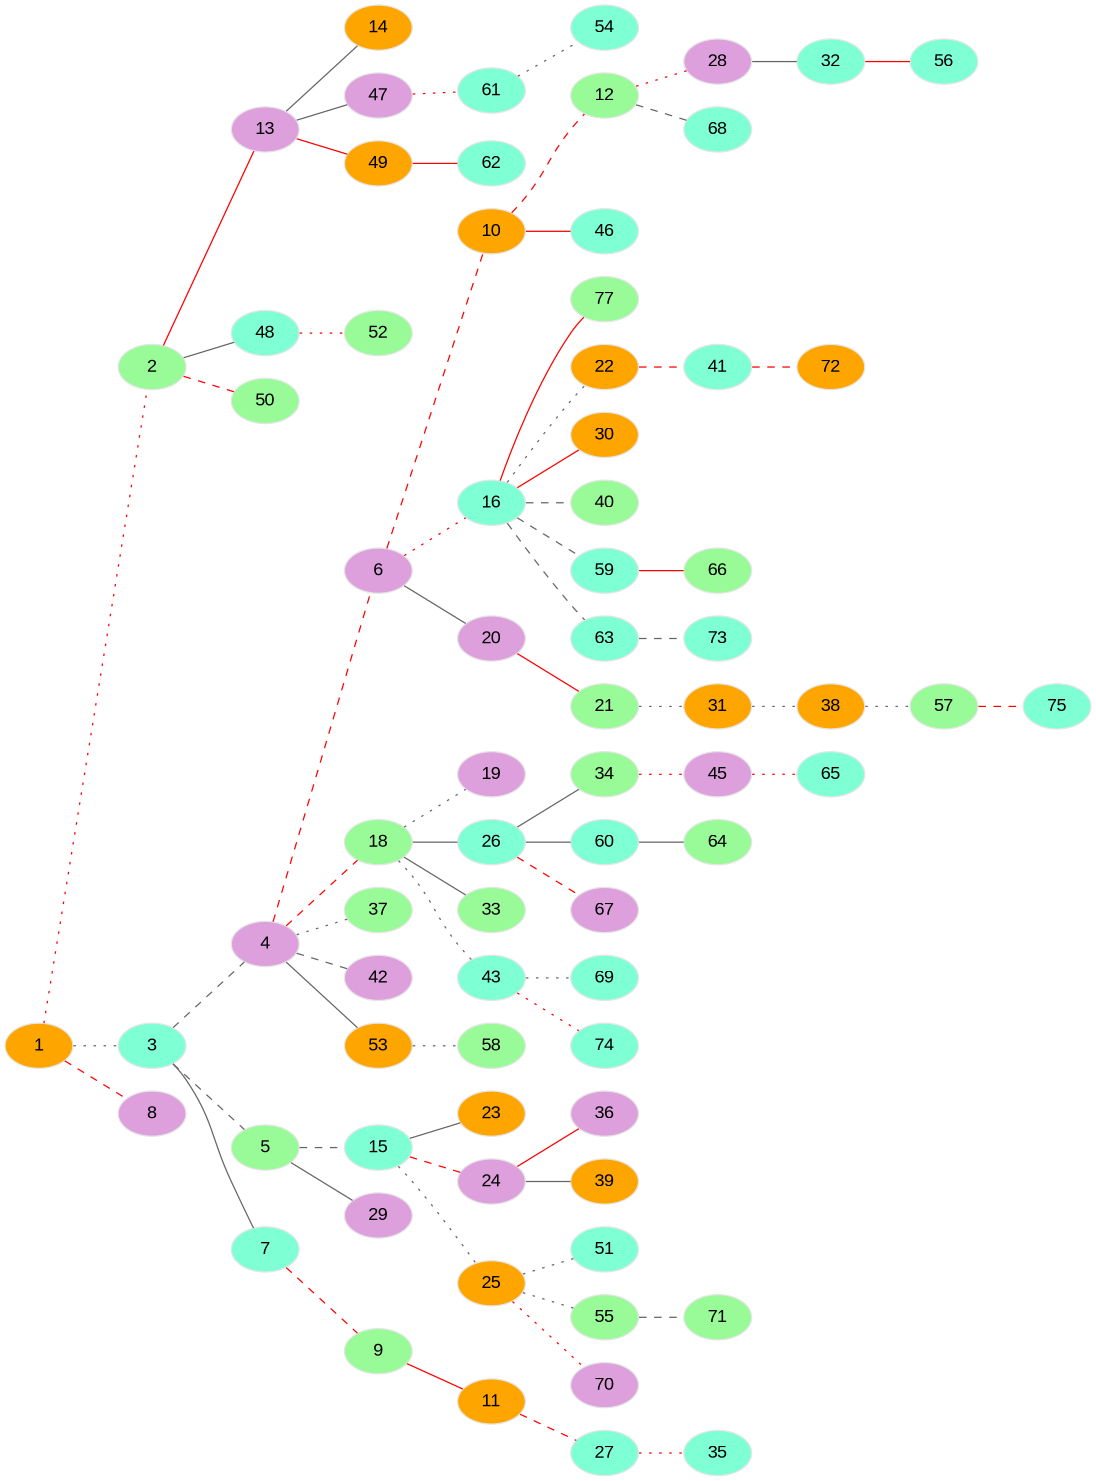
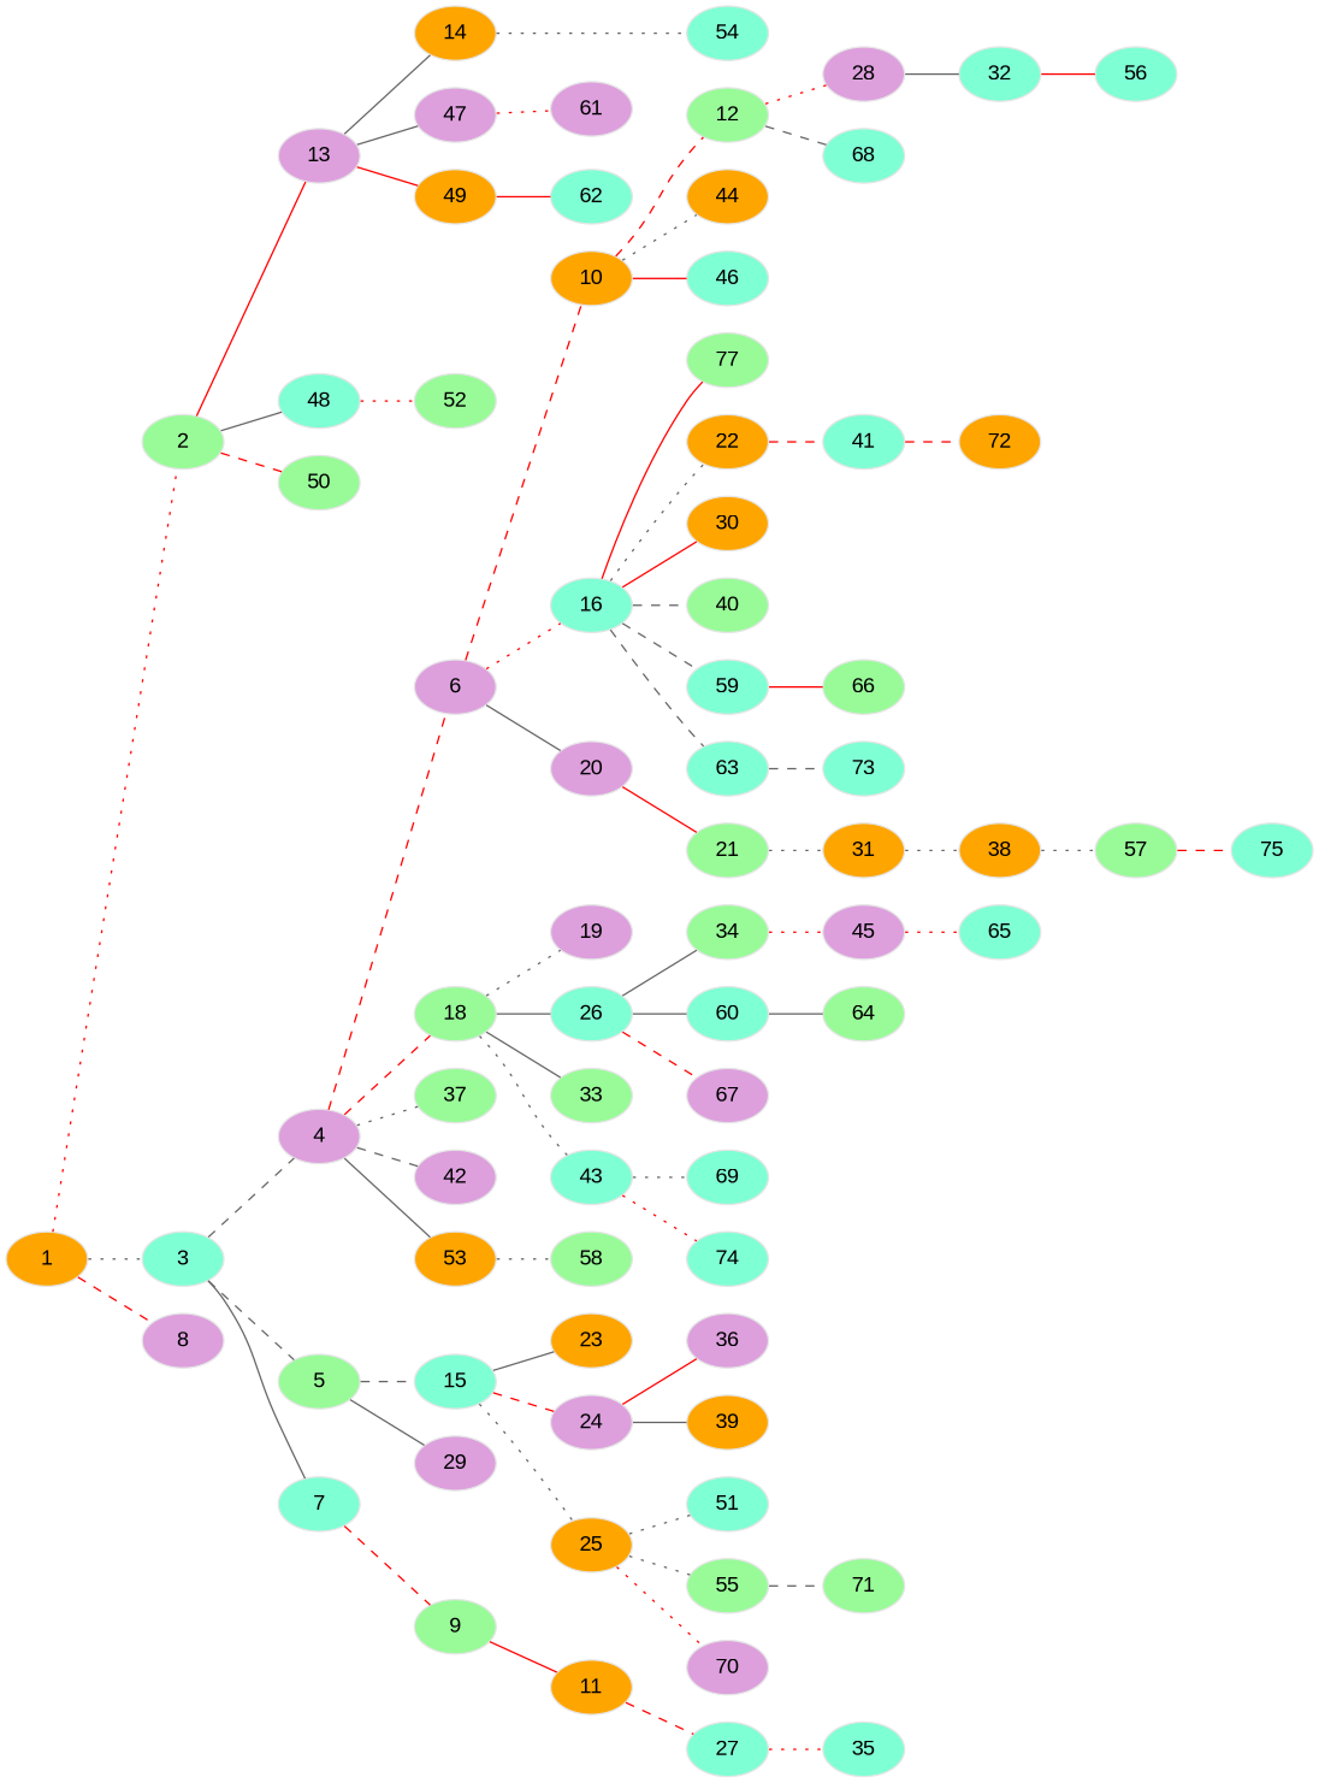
  graph {
    fontname="Liberation Sans"
    rankdir=LR
    node [color=gray90 fillcolor=aquamarine fontname="Liberation Sans" style=filled]
    edge [color=gray40 fontname="Liberation Sans" style=solid]
    1 [fillcolor=orange]
    2 [fillcolor=palegreen]
    3
    8 [fillcolor=plum]
    13 [fillcolor=plum]
    48
    50 [fillcolor=palegreen]
    4 [fillcolor=plum]
    5 [fillcolor=palegreen]
    7
    14 [fillcolor=orange]
    47 [fillcolor=plum]
    49 [fillcolor=orange]
    52 [fillcolor=palegreen]
    6 [fillcolor=plum]
    18 [fillcolor=palegreen]
    37 [fillcolor=palegreen]
    42 [fillcolor=plum]
    53 [fillcolor=orange]
    15
    29 [fillcolor=plum]
    9 [fillcolor=palegreen]
    10 [fillcolor=orange]
    16
    20 [fillcolor=plum]
    19 [fillcolor=plum]
    26
    33 [fillcolor=palegreen]
    43
    58 [fillcolor=palegreen]
    23 [fillcolor=orange]
    24 [fillcolor=plum]
    25 [fillcolor=orange]
    12 [fillcolor=palegreen]
+   44 [fillcolor=orange]
    46
    n37 [fillcolor=palegreen label=77]
    22 [fillcolor=orange]
    30 [fillcolor=orange]
    40 [fillcolor=palegreen]
    59
    63
    21 [fillcolor=palegreen]
    11 [fillcolor=orange]
    27
    28 [fillcolor=plum]
    68
    35
    32
    54
-   61
+   61 [fillcolor=plum]
    62
    36 [fillcolor=plum]
    39 [fillcolor=orange]
    51
    55 [fillcolor=palegreen]
    70 [fillcolor=plum]
    41
    66 [fillcolor=palegreen]
    73
    34 [fillcolor=palegreen]
    60
    67 [fillcolor=plum]
    69
    74
    31 [fillcolor=orange]
    38 [fillcolor=orange]
    72 [fillcolor=orange]
    71 [fillcolor=palegreen]
    45 [fillcolor=plum]
    64 [fillcolor=palegreen]
    56
    57 [fillcolor=palegreen]
    65
    75
    1 -- 2 [color=red style=dotted]
    1 -- 3 [style=dotted]
    1 -- 8 [color=red style=dashed]
    2 -- 13 [color=red]
    2 -- 48
    2 -- 50 [color=red style=dashed]
    3 -- 4 [style=dashed]
    3 -- 5 [style=dashed]
    3 -- 7
    13 -- 14
    13 -- 47
    13 -- 49 [color=red]
    48 -- 52 [color=red style=dotted]
    4 -- 6 [color=red style=dashed]
    4 -- 18 [color=red style=dashed]
    4 -- 37 [style=dotted]
    4 -- 42 [style=dashed]
    4 -- 53
    5 -- 15 [style=dashed]
    5 -- 29
    7 -- 9 [color=red style=dashed]
-   61 -- 54 [style=dotted]
+   14 -- 54 [style=dotted]
    47 -- 61 [color=red style=dotted]
    49 -- 62 [color=red]
    6 -- 10 [color=red style=dashed]
    6 -- 16 [color=red style=dotted]
    6 -- 20
    18 -- 19 [style=dotted]
    18 -- 26
    18 -- 33
    18 -- 43 [style=dotted]
    53 -- 58 [style=dotted]
    15 -- 23
    15 -- 24 [color=red style=dashed]
    15 -- 25 [style=dotted]
    9 -- 11 [color=red]
    10 -- 12 [color=red style=dashed]
+   10 -- 44 [style=dotted]
    10 -- 46 [color=red]
    16 -- n37 [color=red]
    16 -- 22 [style=dotted]
    16 -- 30 [color=red]
    16 -- 40 [style=dashed]
    16 -- 59 [style=dashed]
    16 -- 63 [style=dashed]
    20 -- 21 [color=red]
    26 -- 34
    26 -- 60
    26 -- 67 [color=red style=dashed]
    43 -- 69 [style=dotted]
    43 -- 74 [color=red style=dotted]
    24 -- 36 [color=red]
    24 -- 39
    25 -- 51 [style=dotted]
    25 -- 55 [style=dotted]
    25 -- 70 [color=red style=dotted]
    12 -- 28 [color=red style=dotted]
    12 -- 68 [style=dashed]
    22 -- 41 [color=red style=dashed]
    59 -- 66 [color=red]
    63 -- 73 [style=dashed]
    21 -- 31 [style=dotted]
    11 -- 27 [color=red style=dashed]
    27 -- 35 [color=red style=dotted]
    28 -- 32
    32 -- 56 [color=red]
    55 -- 71 [style=dashed]
    41 -- 72 [color=red style=dashed]
    34 -- 45 [color=red style=dotted]
    60 -- 64
    31 -- 38 [style=dotted]
    38 -- 57 [style=dotted]
    45 -- 65 [color=red style=dotted]
    57 -- 75 [color=red style=dashed]
  }
